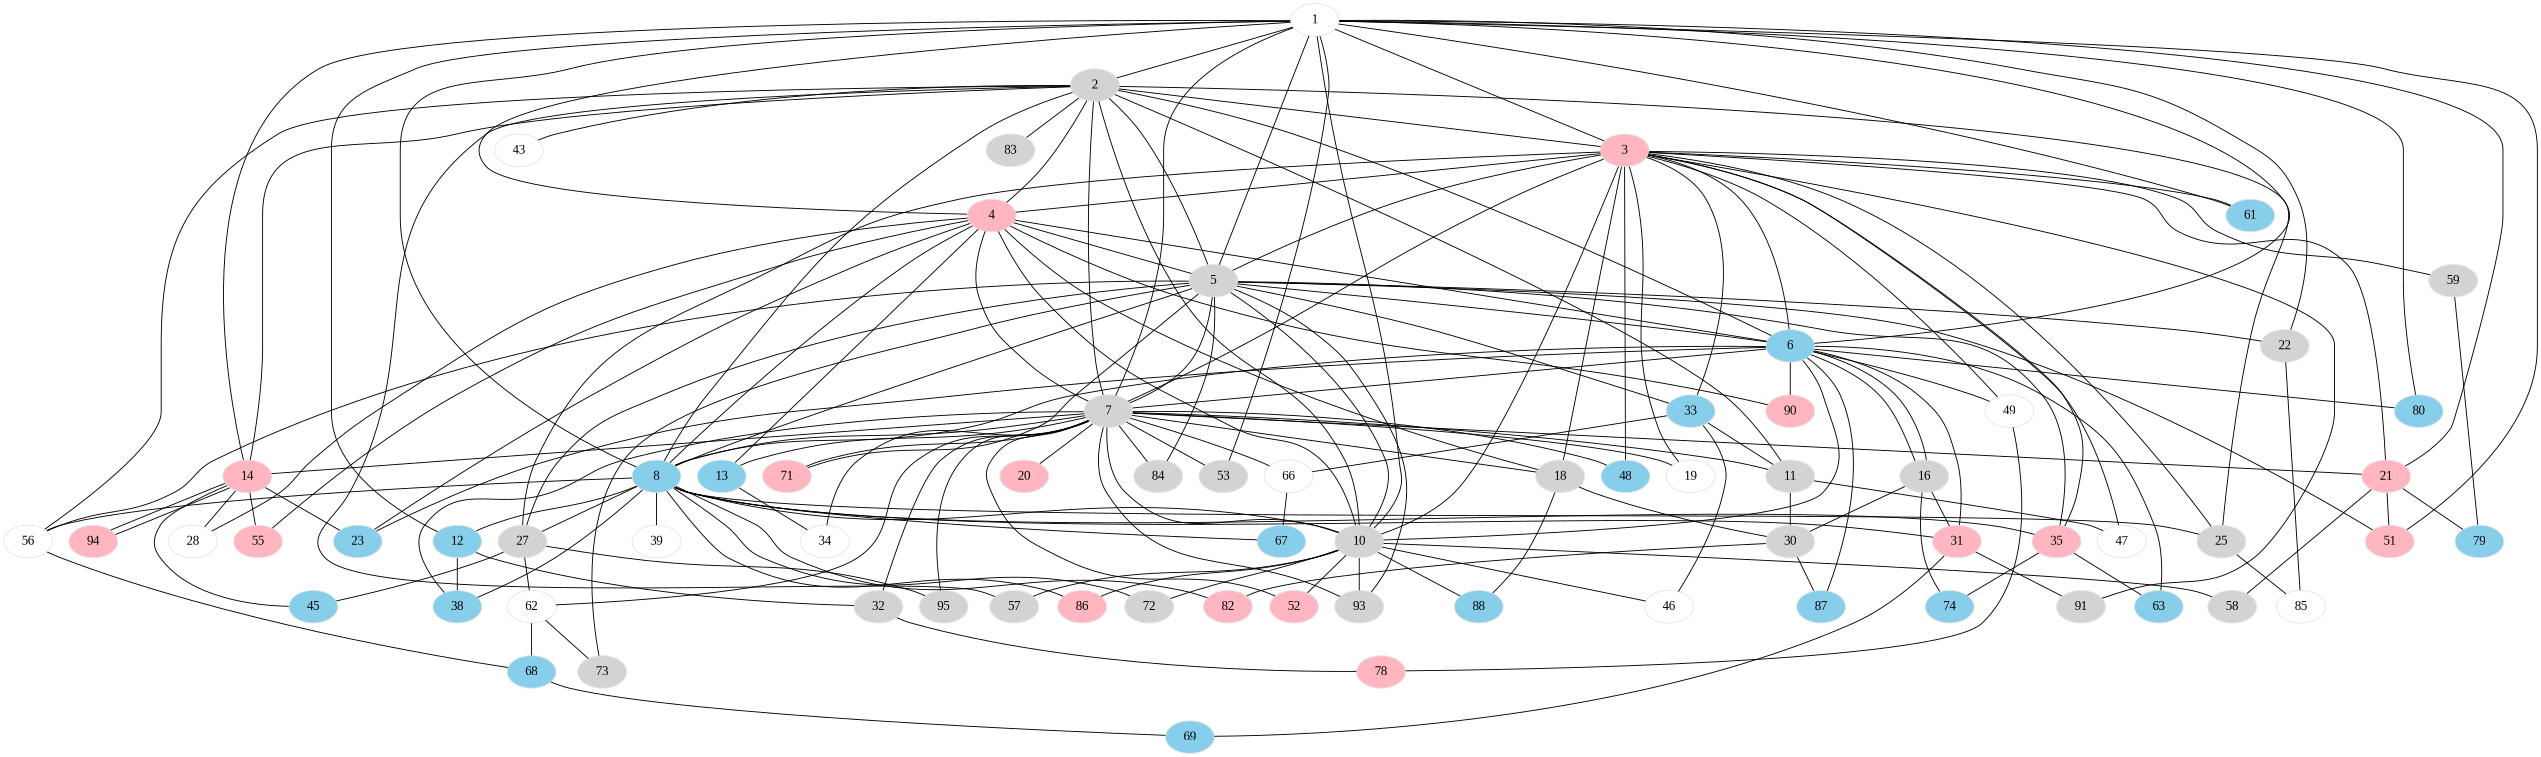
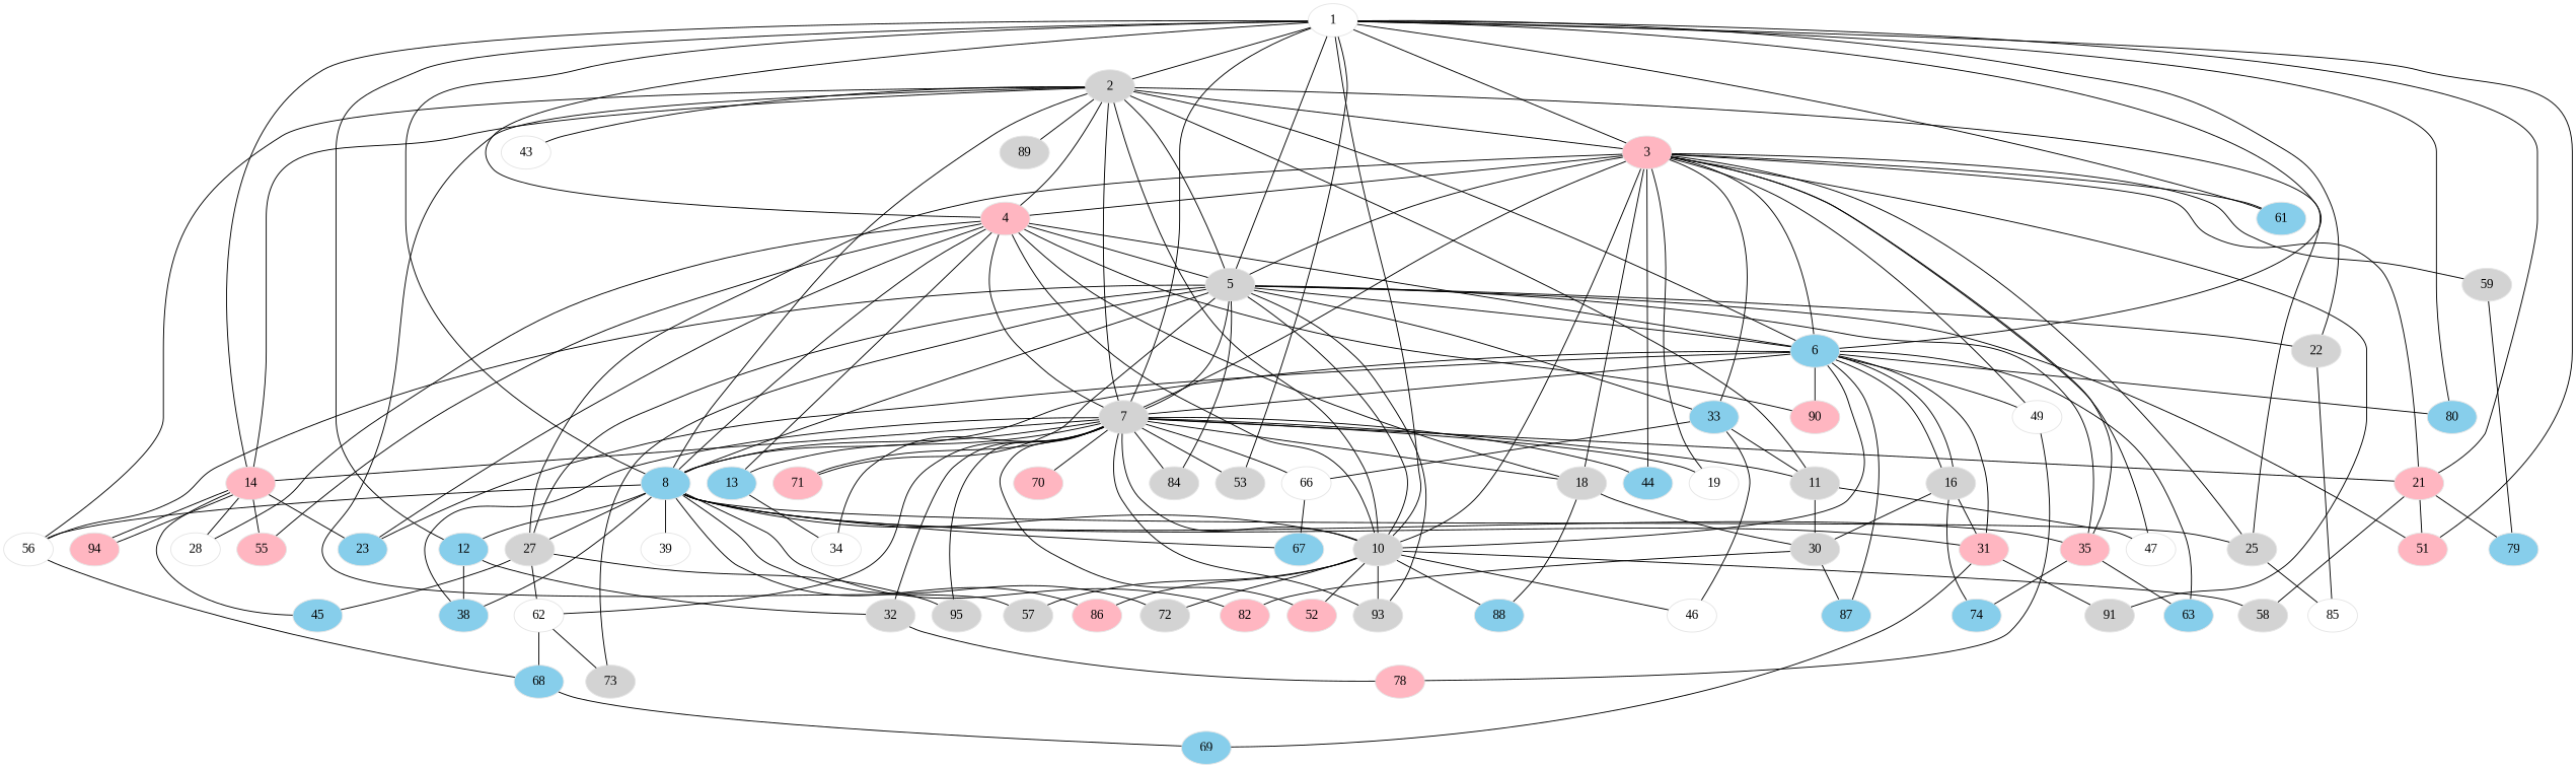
  graph {
    fontname="Liberation Serif"
    node [color=gray90 fillcolor=lightgrey fontname="Liberation Serif" style=filled]
    edge [fontname="Liberation Serif"]
    1 [fillcolor=white super="+54"]
    2 [super="+44"]
    3 [fillcolor=lightpink super="+26"]
    4 [fillcolor=lightpink super="+17"]
    5 [super="+24"]
    6 [fillcolor=skyblue super="+41"]
    7 [super="+9"]
    8 [fillcolor=skyblue super="+29"]
    10 [super="+65"]
    12 [fillcolor=skyblue]
    14 [fillcolor=lightpink super="+36"]
    21 [fillcolor=lightpink super="+37"]
    22
    51 [fillcolor=lightpink super="+77"]
    53
    61 [fillcolor=skyblue]
    80 [fillcolor=skyblue]
    11 [super="+15"]
    25 [super="+81"]
    43 [fillcolor=white]
    56 [fillcolor=white super="+60"]
    57
-   83
+   83 [label=89]
    18 [super="+50"]
    19 [fillcolor=white]
    27 [super="+92"]
    33 [fillcolor=skyblue]
    35 [fillcolor=lightpink super="+89"]
    47 [fillcolor=white]
-   48 [fillcolor=skyblue super="+70"]
+   48 [fillcolor=skyblue super="+70" label=44]
    49 [fillcolor=white]
    59 [super="+64"]
    91
    13 [fillcolor=skyblue]
    23 [fillcolor=skyblue]
    28 [fillcolor=white]
    55 [fillcolor=lightpink]
    90 [fillcolor=lightpink]
    71 [fillcolor=lightpink]
    73
    84
    93
    16 [super="+40"]
    31 [fillcolor=lightpink super="+76"]
    63 [fillcolor=skyblue]
    87 [fillcolor=skyblue]
-   20 [fillcolor=lightpink]
+   20 [fillcolor=lightpink label=70]
    32
    34 [fillcolor=white]
    38 [fillcolor=skyblue super="+42"]
    52 [fillcolor=lightpink]
    62 [fillcolor=white super="+75"]
    66 [fillcolor=white]
    95
    39 [fillcolor=white]
    67 [fillcolor=skyblue]
    72
    82 [fillcolor=lightpink]
    86 [fillcolor=lightpink]
    46 [fillcolor=white]
    58
    88 [fillcolor=skyblue]
    45 [fillcolor=skyblue]
    94 [fillcolor=lightpink]
    79 [fillcolor=skyblue]
    85 [fillcolor=white]
    30
    68 [fillcolor=skyblue]
    74 [fillcolor=skyblue]
    78 [fillcolor=lightpink]
    69 [fillcolor=skyblue]
    1 -- 2
    1 -- 3 [weight=2]
    1 -- 4
    1 -- 5
    1 -- 6
    1 -- 7 [weight=3]
    1 -- 8
    1 -- 10
    1 -- 12
    1 -- 14
    1 -- 21
    1 -- 22
    1 -- 51
    1 -- 53
    1 -- 61
    1 -- 80
    2 -- 3
    2 -- 4
    2 -- 5
    2 -- 6
    2 -- 7 [weight=2]
    2 -- 8
    2 -- 10 [weight=2]
    2 -- 14
    2 -- 11
    2 -- 25
    2 -- 43
    2 -- 56
    2 -- 57
    2 -- 83
    3 -- 4
    3 -- 5
    3 -- 6
    3 -- 7 [weight=2]
    3 -- 10
    3 -- 21
    3 -- 61
    3 -- 25
    3 -- 18
    3 -- 19
    3 -- 27
    3 -- 33
    3 -- 35
    3 -- 47
    3 -- 48 [weight=2]
    3 -- 49
    3 -- 59
    3 -- 91
    4 -- 5 [weight=2]
    4 -- 6 [weight=2]
    4 -- 7 [weight=2]
    4 -- 8
    4 -- 10
    4 -- 18
    4 -- 13
    4 -- 23
    4 -- 28
    4 -- 55
    4 -- 90
    5 -- 6
    5 -- 7 [weight=2]
    5 -- 8 [weight=2]
    5 -- 10
    5 -- 22
    5 -- 51
    5 -- 56
    5 -- 27
    5 -- 33
    5 -- 35
    5 -- 71
    5 -- 73
    5 -- 84
    5 -- 93
    6 -- 7 [weight=2]
    6 -- 8
    6 -- 10
    6 -- 80
    6 -- 49
    6 -- 23
    6 -- 90
    6 -- 16
    6 -- 16
    6 -- 31
    6 -- 63
    6 -- 87
    7 -- 8 [weight=3]
    7 -- 10 [weight=2]
    7 -- 14
    7 -- 21
    7 -- 53
    7 -- 11
    7 -- 18
    7 -- 19
    7 -- 48
    7 -- 13
    7 -- 71
    7 -- 84
    7 -- 93 [weight=2]
    7 -- 20 [weight=2]
    7 -- 32
    7 -- 34
    7 -- 38
    7 -- 52
    7 -- 62
    7 -- 66
    7 -- 95
    8 -- 10
    8 -- 12
    8 -- 25
    8 -- 56
    8 -- 27
    8 -- 35
    8 -- 31
    8 -- 38
    8 -- 39 [weight=2]
    8 -- 67
    8 -- 72
    8 -- 82
    8 -- 86
    10 -- 57
    10 -- 93
    10 -- 52
    10 -- 72
    10 -- 86
    10 -- 46
    10 -- 58
    10 -- 88
    12 -- 32
    12 -- 38
    14 -- 23
    14 -- 28
    14 -- 55
    14 -- 45
    14 -- 94
    14 -- 94
    21 -- 51
    21 -- 58
    21 -- 79
    22 -- 85
    11 -- 47
    11 -- 30
    25 -- 85
    56 -- 68
    18 -- 88
    18 -- 30
    27 -- 62 [weight=2]
    27 -- 95
    27 -- 45
    33 -- 11
    33 -- 66
    33 -- 46
    35 -- 63
    35 -- 74
    49 -- 78
    59 -- 79
    13 -- 34
    16 -- 31
    16 -- 30
    16 -- 74
    31 -- 91
    31 -- 69
    32 -- 78
    62 -- 73
    62 -- 68
    66 -- 67
    30 -- 87
    30 -- 82
    68 -- 69
  }
